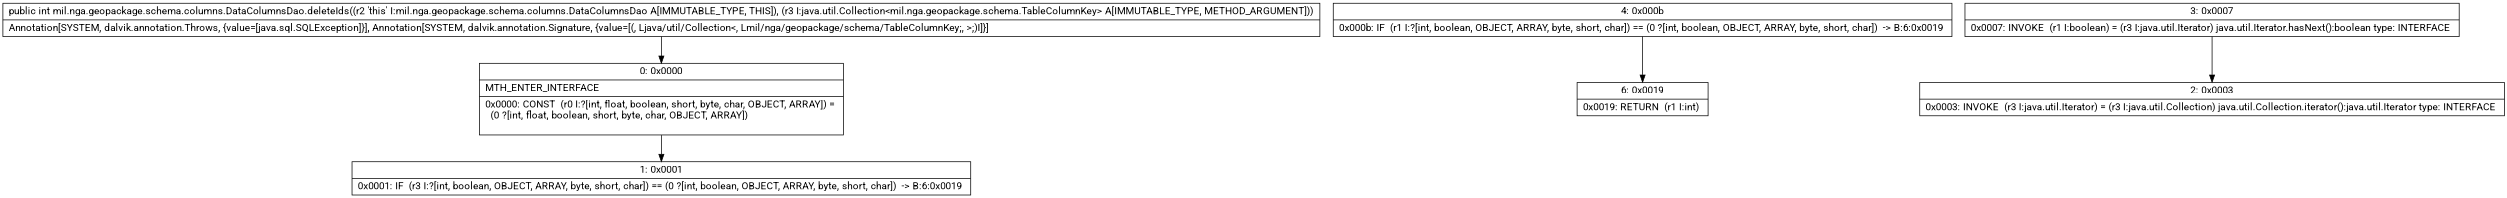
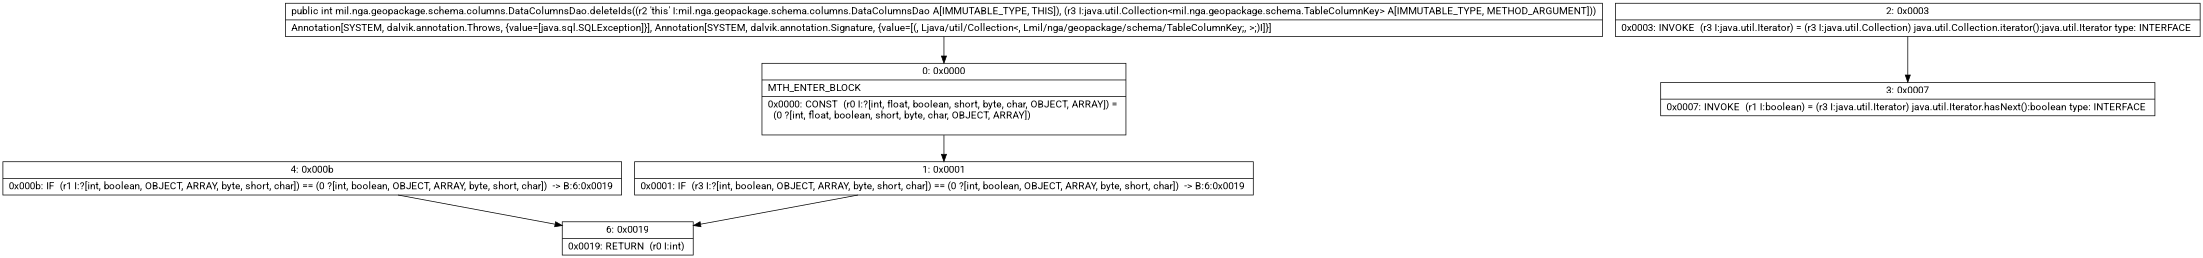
  digraph {
    fontname=Roboto
    node [fontname=Roboto shape=record]
    edge [fontname=Roboto]
-   n1 [label="{0\:\ 0x0000|MTH_ENTER_INTERFACE\l|0x0000: CONST  (r0 I:?[int, float, boolean, short, byte, char, OBJECT, ARRAY]) = \l  (0 ?[int, float, boolean, short, byte, char, OBJECT, ARRAY])\l \l}"]
+   n1 [label="{0\:\ 0x0000|MTH_ENTER_BLOCK\l|0x0000: CONST  (r0 I:?[int, float, boolean, short, byte, char, OBJECT, ARRAY]) = \l  (0 ?[int, float, boolean, short, byte, char, OBJECT, ARRAY])\l \l}"]
    n2 [label="{1\:\ 0x0001|0x0001: IF  (r3 I:?[int, boolean, OBJECT, ARRAY, byte, short, char]) == (0 ?[int, boolean, OBJECT, ARRAY, byte, short, char])  \-\> B:6:0x0019 \l}"]
-   n3 [label="{6\:\ 0x0019|0x0019: RETURN  (r1 I:int) \l}"]
+   n3 [label="{6\:\ 0x0019|0x0019: RETURN  (r0 I:int) \l}"]
    n4 [label="{2\:\ 0x0003|0x0003: INVOKE  (r3 I:java.util.Iterator) = (r3 I:java.util.Collection) java.util.Collection.iterator():java.util.Iterator type: INTERFACE \l}"]
    n5 [label="{3\:\ 0x0007|0x0007: INVOKE  (r1 I:boolean) = (r3 I:java.util.Iterator) java.util.Iterator.hasNext():boolean type: INTERFACE \l}"]
    n6 [label="{4\:\ 0x000b|0x000b: IF  (r1 I:?[int, boolean, OBJECT, ARRAY, byte, short, char]) == (0 ?[int, boolean, OBJECT, ARRAY, byte, short, char])  \-\> B:6:0x0019 \l}"]
    n7 [label="{public int mil.nga.geopackage.schema.columns.DataColumnsDao.deleteIds((r2 'this' I:mil.nga.geopackage.schema.columns.DataColumnsDao A[IMMUTABLE_TYPE, THIS]), (r3 I:java.util.Collection\<mil.nga.geopackage.schema.TableColumnKey\> A[IMMUTABLE_TYPE, METHOD_ARGUMENT]))  | Annotation[SYSTEM, dalvik.annotation.Throws, \{value=[java.sql.SQLException]\}], Annotation[SYSTEM, dalvik.annotation.Signature, \{value=[(, Ljava\/util\/Collection\<, Lmil\/nga\/geopackage\/schema\/TableColumnKey;, \>;)I]\}]\l}"]
    n1 -> n2
-   n5 -> n4
+   n2 -> n3
+   n4 -> n5
    n6 -> n3
    n7 -> n1
  }
